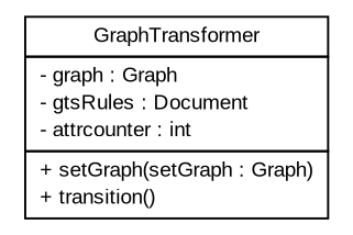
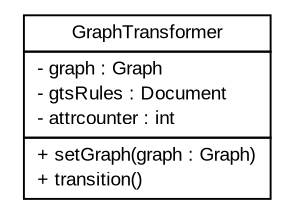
  digraph {
    nodesep=0.25
    ranksep=0.5
-   n1 [fontcolor=black fontname=arial fontsize=10.0 label=<<table title="model.graphTransformer.GraphTransformer" border="0" cellborder="1" cellspacing="0" cellpadding="2" port="p" href="./GraphTransformer.html"> 		<tr><td><table border="0" cellspacing="0" cellpadding="1"> <tr><td align="center" balign="center"> GraphTransformer </td></tr> 		</table></td></tr> 		<tr><td><table border="0" cellspacing="0" cellpadding="1"> <tr><td align="left" balign="left"> - graph : Graph </td></tr> <tr><td align="left" balign="left"> - gtsRules : Document </td></tr> <tr><td align="left" balign="left"> - attrcounter : int </td></tr> 		</table></td></tr> 		<tr><td><table border="0" cellspacing="0" cellpadding="1"> <tr><td align="left" balign="left"> + setGraph(setGraph : Graph) </td></tr> <tr><td align="left" balign="left"> + transition() </td></tr> 		</table></td></tr> 		</table>> shape=plaintext]
+   n1 [fontcolor=black fontname=arial fontsize=10.0 label=<<table title="model.graphTransformer.GraphTransformer" border="0" cellborder="1" cellspacing="0" cellpadding="2" port="p" href="./GraphTransformer.html"> 		<tr><td><table border="0" cellspacing="0" cellpadding="1"> <tr><td align="center" balign="center"> GraphTransformer </td></tr> 		</table></td></tr> 		<tr><td><table border="0" cellspacing="0" cellpadding="1"> <tr><td align="left" balign="left"> - graph : Graph </td></tr> <tr><td align="left" balign="left"> - gtsRules : Document </td></tr> <tr><td align="left" balign="left"> - attrcounter : int </td></tr> 		</table></td></tr> 		<tr><td><table border="0" cellspacing="0" cellpadding="1"> <tr><td align="left" balign="left"> + setGraph(graph : Graph) </td></tr> <tr><td align="left" balign="left"> + transition() </td></tr> 		</table></td></tr> 		</table>> shape=plaintext]
  }
